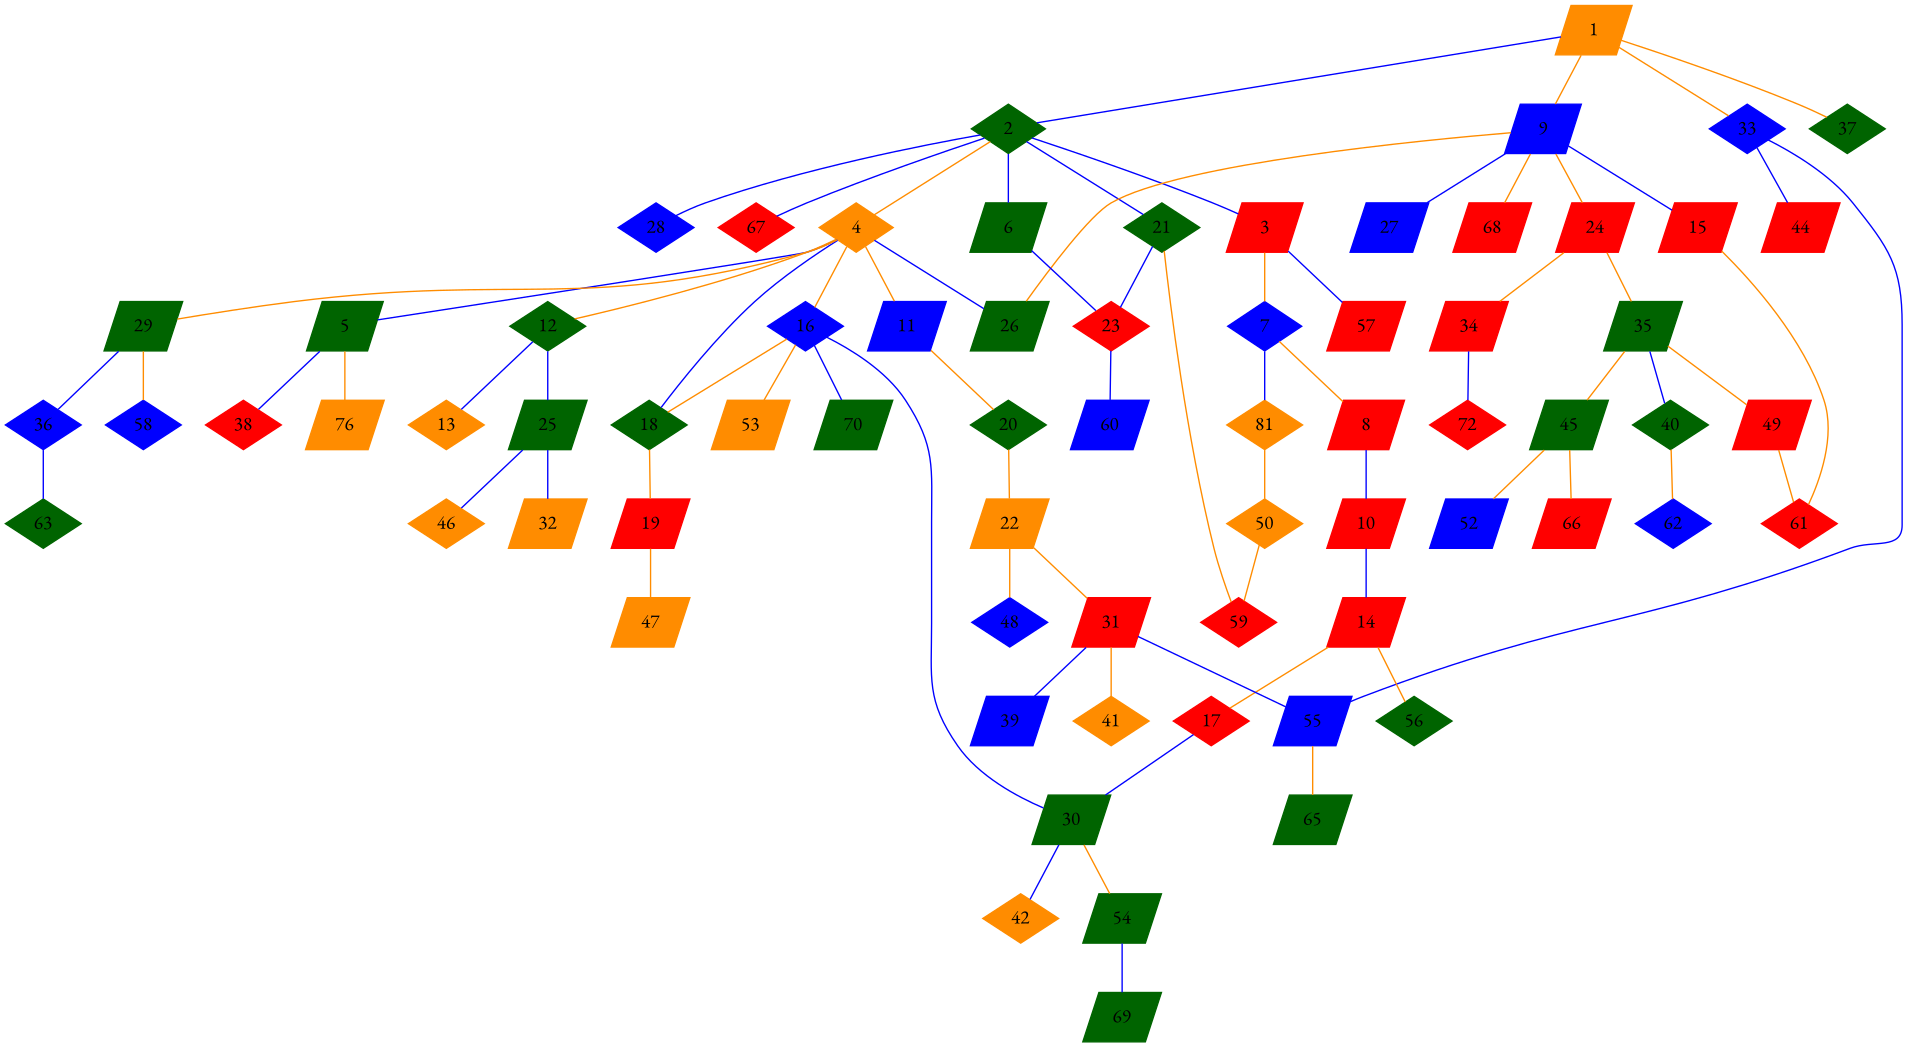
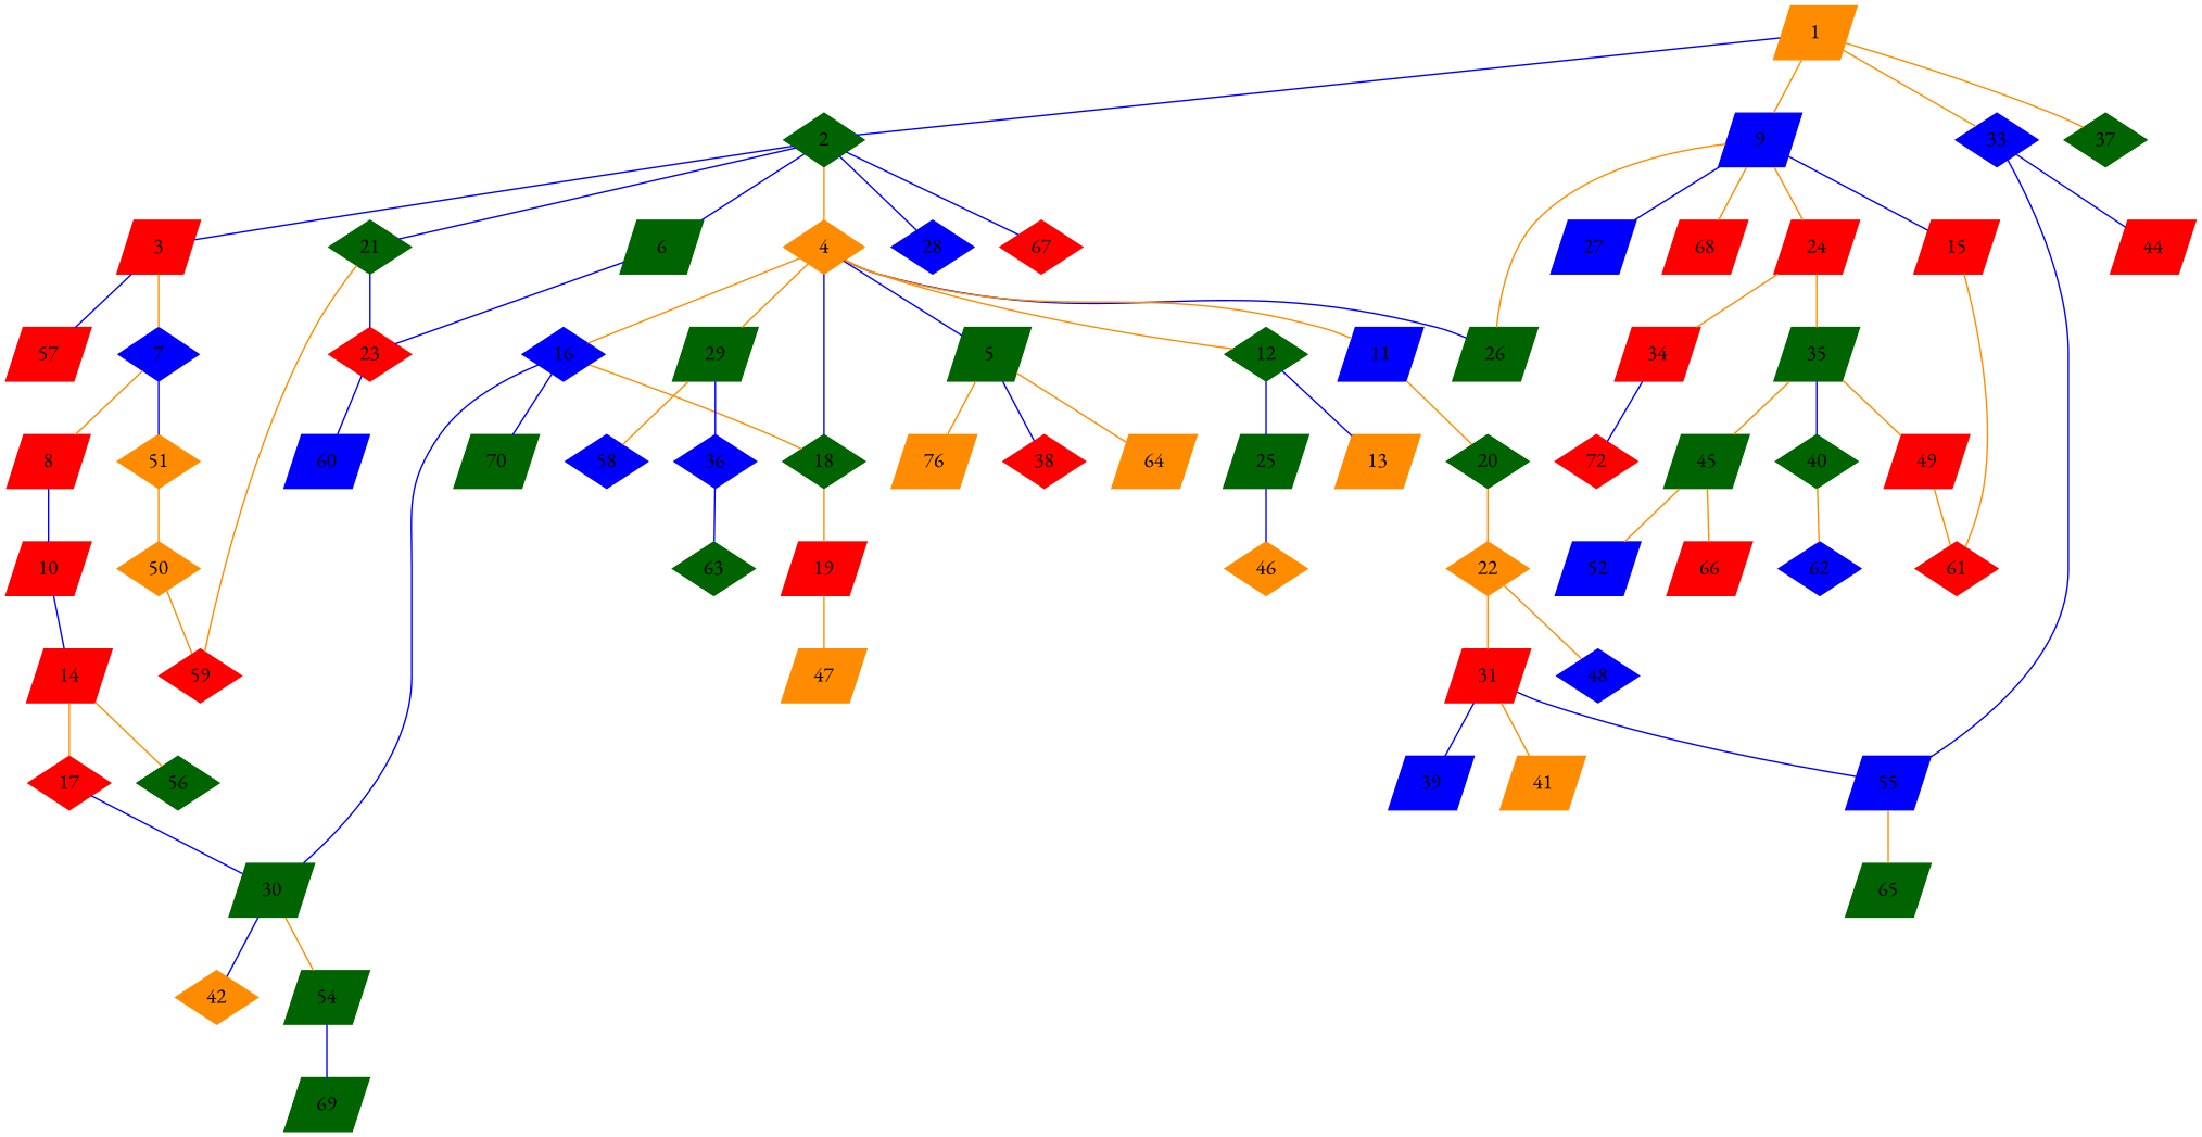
  graph {
    fontname="EB Garamond"
    node [color=darkgreen fontname="EB Garamond" shape=parallelogram style=filled]
    edge [color=darkorange fontname="EB Garamond"]
    1 [color=darkorange]
    2 [shape=diamond]
    9 [color=blue]
    33 [color=blue shape=diamond]
    37 [shape=diamond]
    3 [color=red]
    4 [color=darkorange shape=diamond]
    6
    21 [shape=diamond]
    28 [color=blue shape=diamond]
    67 [color=red shape=diamond]
    26
    15 [color=red]
    24 [color=red]
    27 [color=blue]
    68 [color=red]
    55 [color=blue]
    44 [color=red]
    7 [color=blue shape=diamond]
    57 [color=red]
    5
    11 [color=blue]
    12 [shape=diamond]
    16 [color=blue shape=diamond]
    18 [shape=diamond]
    29
    23 [color=red shape=diamond]
    59 [color=red shape=diamond]
    8 [color=red]
-   51 [color=darkorange shape=diamond label=81]
+   51 [color=darkorange shape=diamond]
    38 [color=red shape=diamond]
+   64 [color=darkorange]
    n33 [color=darkorange label=76]
    20 [shape=diamond]
-   13 [color=darkorange shape=diamond]
+   13 [color=darkorange]
    25
    30
-   53 [color=darkorange]
    70
    19 [color=red]
    36 [color=blue shape=diamond]
    58 [color=blue shape=diamond]
    60 [color=blue]
    10 [color=red]
    50 [color=darkorange shape=diamond]
    14 [color=red]
    61 [color=red shape=diamond]
    34 [color=red]
    35
    17 [color=red shape=diamond]
    56 [shape=diamond]
-   22 [color=darkorange]
-   32 [color=darkorange]
+   22 [color=darkorange shape=diamond]
    46 [color=darkorange shape=diamond]
    42 [color=darkorange shape=diamond]
    54
    47 [color=darkorange]
    31 [color=red]
    48 [color=blue shape=diamond]
    39 [color=blue]
-   41 [color=darkorange shape=diamond]
+   41 [color=darkorange]
    72 [color=red shape=diamond]
    40 [shape=diamond]
    45
    49 [color=red]
    63 [shape=diamond]
    69
    65
    62 [color=blue shape=diamond]
    52 [color=blue]
    66 [color=red]
    1 -- 2 [color=blue]
    1 -- 9
    1 -- 33
    1 -- 37
    2 -- 3 [color=blue]
    2 -- 4
    2 -- 6 [color=blue]
    2 -- 21 [color=blue]
    2 -- 28 [color=blue]
    2 -- 67 [color=blue]
    9 -- 26
    9 -- 15 [color=blue]
    9 -- 24
    9 -- 27 [color=blue]
    9 -- 68
    33 -- 55 [color=blue]
    33 -- 44 [color=blue]
    3 -- 7
    3 -- 57 [color=blue]
    4 -- 26 [color=blue]
    4 -- 5 [color=blue]
    4 -- 11
    4 -- 12
    4 -- 16
    4 -- 18 [color=blue]
    4 -- 29
    6 -- 23 [color=blue]
    21 -- 23 [color=blue]
    21 -- 59
    15 -- 61
    24 -- 34
    24 -- 35
    55 -- 65
    7 -- 8
    7 -- 51 [color=blue]
    5 -- 38 [color=blue]
+   5 -- 64
    5 -- n33
    11 -- 20
    12 -- 13 [color=blue]
    12 -- 25 [color=blue]
    16 -- 18
    16 -- 30 [color=blue]
-   16 -- 53
    16 -- 70 [color=blue]
    18 -- 19
    29 -- 36 [color=blue]
    29 -- 58
    23 -- 60 [color=blue]
    8 -- 10 [color=blue]
    51 -- 50
    20 -- 22
-   25 -- 32 [color=blue]
    25 -- 46 [color=blue]
    30 -- 42 [color=blue]
    30 -- 54
    19 -- 47
    36 -- 63 [color=blue]
    10 -- 14 [color=blue]
    50 -- 59
    14 -- 17
    14 -- 56
    34 -- 72 [color=blue]
    35 -- 40 [color=blue]
    35 -- 45
    35 -- 49
    17 -- 30 [color=blue]
    22 -- 31
    22 -- 48
    54 -- 69 [color=blue]
    31 -- 55 [color=blue]
    31 -- 39 [color=blue]
    31 -- 41
    40 -- 62
    45 -- 52
    45 -- 66
    49 -- 61
  }
